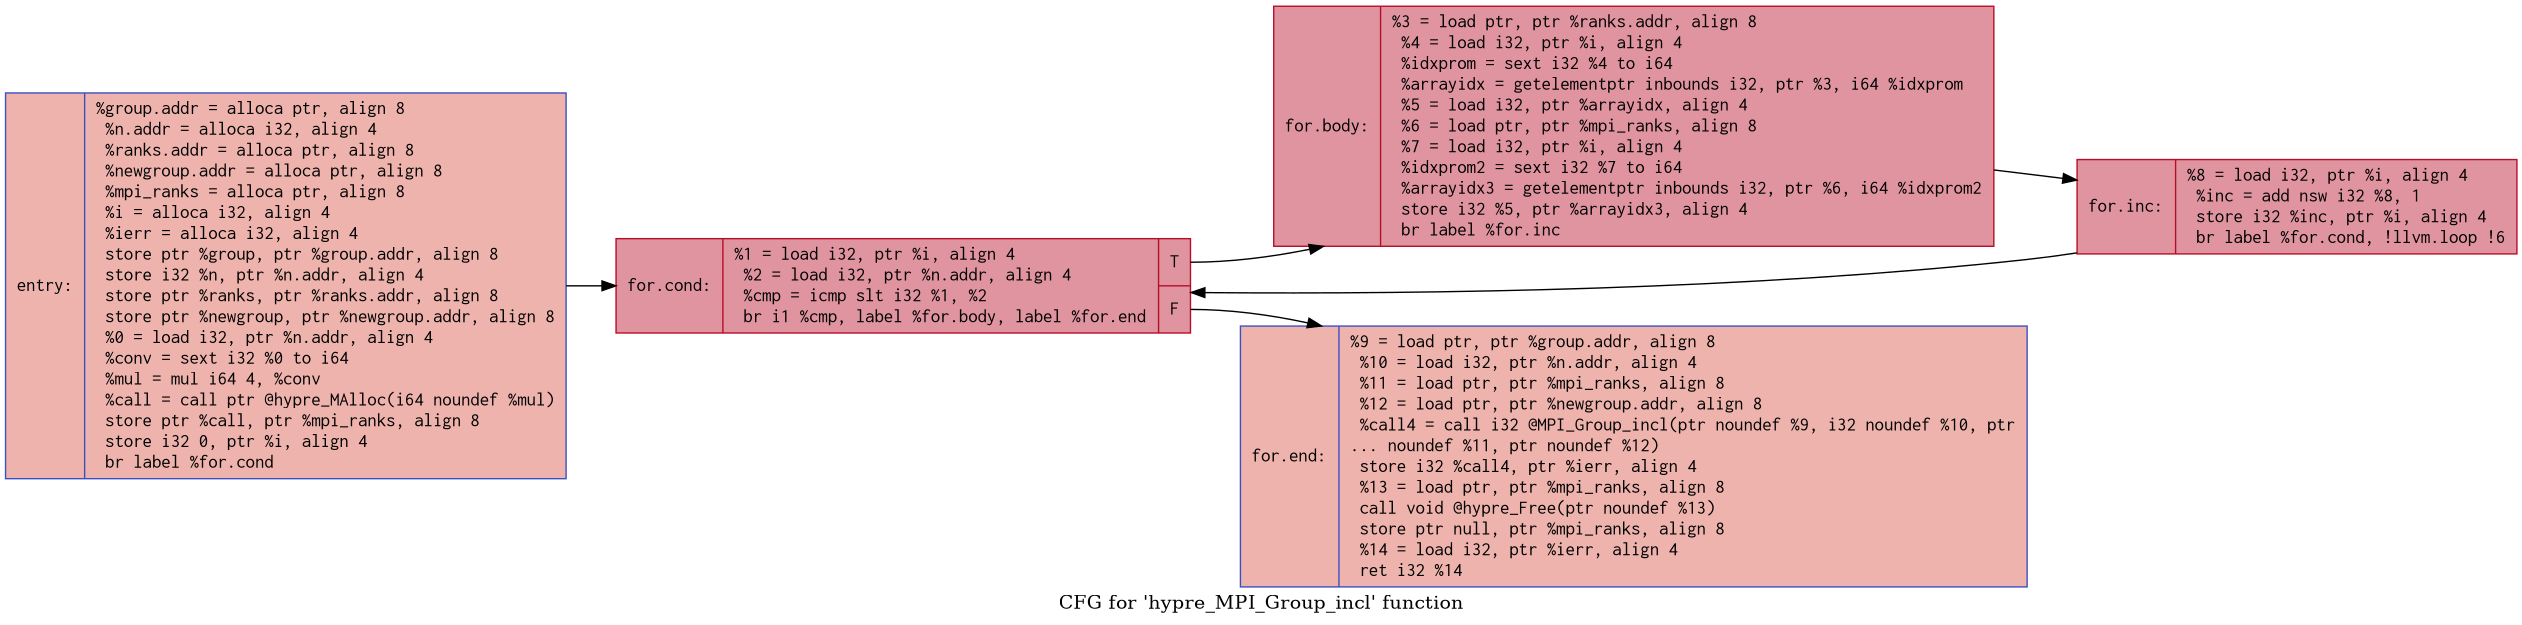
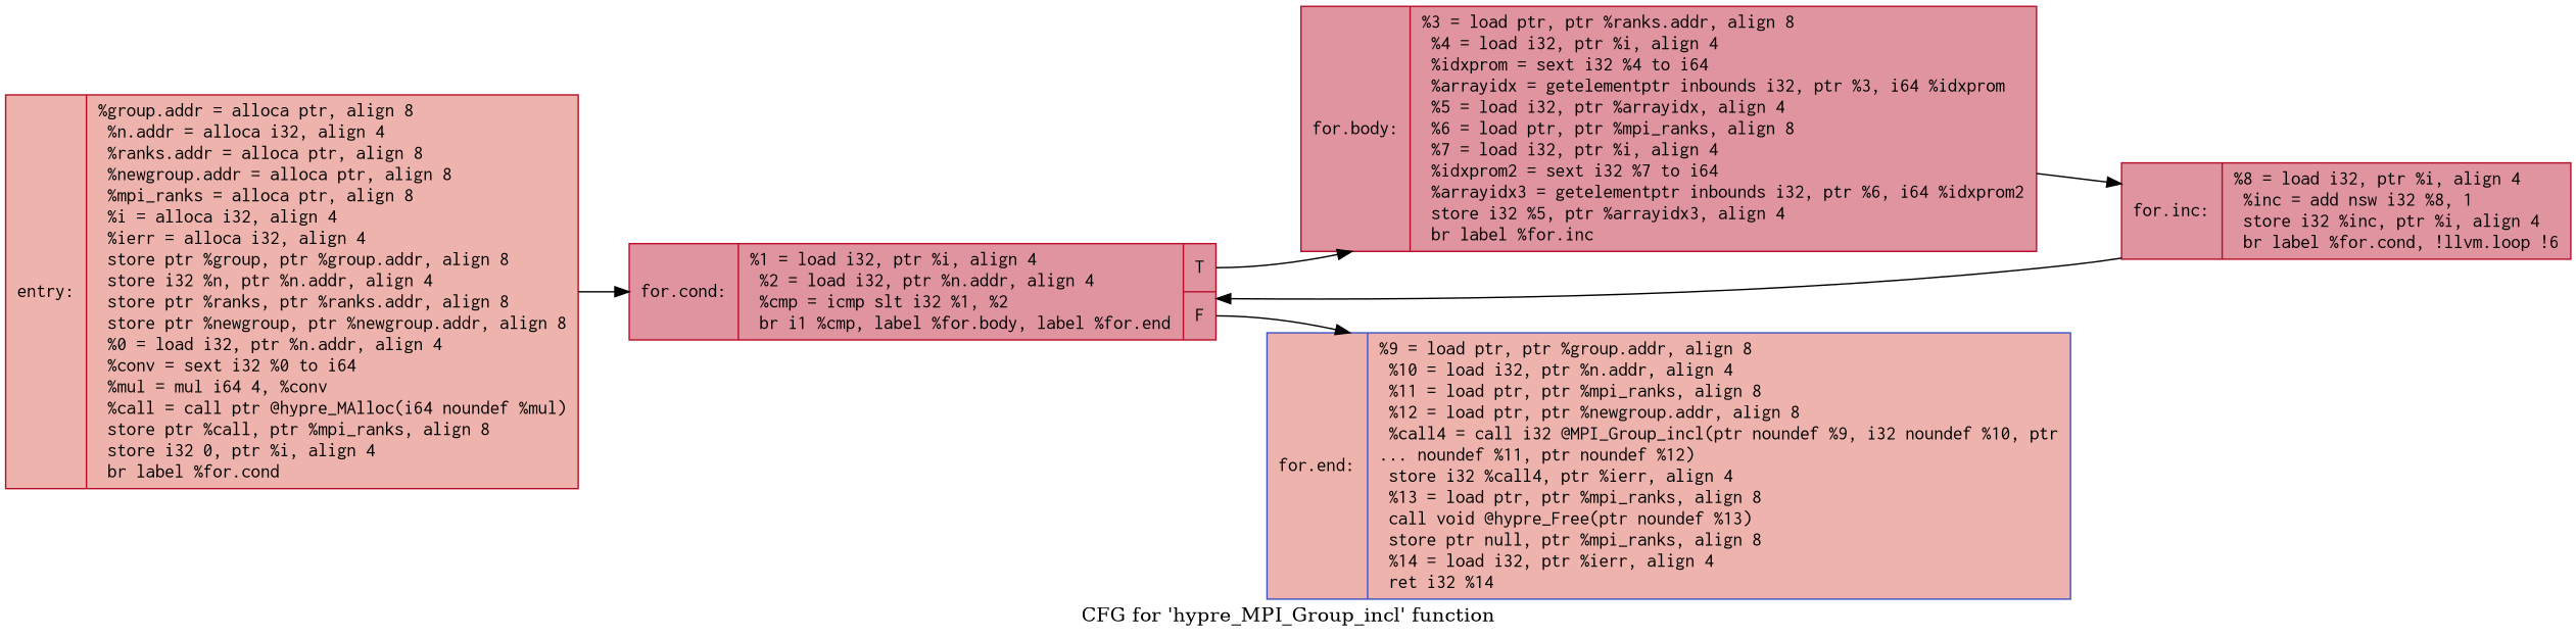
  digraph {
    label="CFG for 'hypre_MPI_Group_incl' function"
    rankdir=LR
    node [color="#b70d28ff" fillcolor="#b70d2870" fontname=Courier shape=record style=filled]
-   n1 [color="#3d50c3ff" fillcolor="#d6524470" label="{entry:\l|  %group.addr = alloca ptr, align 8\l  %n.addr = alloca i32, align 4\l  %ranks.addr = alloca ptr, align 8\l  %newgroup.addr = alloca ptr, align 8\l  %mpi_ranks = alloca ptr, align 8\l  %i = alloca i32, align 4\l  %ierr = alloca i32, align 4\l  store ptr %group, ptr %group.addr, align 8\l  store i32 %n, ptr %n.addr, align 4\l  store ptr %ranks, ptr %ranks.addr, align 8\l  store ptr %newgroup, ptr %newgroup.addr, align 8\l  %0 = load i32, ptr %n.addr, align 4\l  %conv = sext i32 %0 to i64\l  %mul = mul i64 4, %conv\l  %call = call ptr @hypre_MAlloc(i64 noundef %mul)\l  store ptr %call, ptr %mpi_ranks, align 8\l  store i32 0, ptr %i, align 4\l  br label %for.cond\l}"]
+   n1 [fillcolor="#d6524470" label="{entry:\l|  %group.addr = alloca ptr, align 8\l  %n.addr = alloca i32, align 4\l  %ranks.addr = alloca ptr, align 8\l  %newgroup.addr = alloca ptr, align 8\l  %mpi_ranks = alloca ptr, align 8\l  %i = alloca i32, align 4\l  %ierr = alloca i32, align 4\l  store ptr %group, ptr %group.addr, align 8\l  store i32 %n, ptr %n.addr, align 4\l  store ptr %ranks, ptr %ranks.addr, align 8\l  store ptr %newgroup, ptr %newgroup.addr, align 8\l  %0 = load i32, ptr %n.addr, align 4\l  %conv = sext i32 %0 to i64\l  %mul = mul i64 4, %conv\l  %call = call ptr @hypre_MAlloc(i64 noundef %mul)\l  store ptr %call, ptr %mpi_ranks, align 8\l  store i32 0, ptr %i, align 4\l  br label %for.cond\l}"]
    n2 [label="{for.cond:\l|  %1 = load i32, ptr %i, align 4\l  %2 = load i32, ptr %n.addr, align 4\l  %cmp = icmp slt i32 %1, %2\l  br i1 %cmp, label %for.body, label %for.end\l|{<s0>T|<s1>F}}"]
    n3 [label="{for.body:\l|  %3 = load ptr, ptr %ranks.addr, align 8\l  %4 = load i32, ptr %i, align 4\l  %idxprom = sext i32 %4 to i64\l  %arrayidx = getelementptr inbounds i32, ptr %3, i64 %idxprom\l  %5 = load i32, ptr %arrayidx, align 4\l  %6 = load ptr, ptr %mpi_ranks, align 8\l  %7 = load i32, ptr %i, align 4\l  %idxprom2 = sext i32 %7 to i64\l  %arrayidx3 = getelementptr inbounds i32, ptr %6, i64 %idxprom2\l  store i32 %5, ptr %arrayidx3, align 4\l  br label %for.inc\l}"]
    n4 [color="#3d50c3ff" fillcolor="#d6524470" label="{for.end:\l|  %9 = load ptr, ptr %group.addr, align 8\l  %10 = load i32, ptr %n.addr, align 4\l  %11 = load ptr, ptr %mpi_ranks, align 8\l  %12 = load ptr, ptr %newgroup.addr, align 8\l  %call4 = call i32 @MPI_Group_incl(ptr noundef %9, i32 noundef %10, ptr\l... noundef %11, ptr noundef %12)\l  store i32 %call4, ptr %ierr, align 4\l  %13 = load ptr, ptr %mpi_ranks, align 8\l  call void @hypre_Free(ptr noundef %13)\l  store ptr null, ptr %mpi_ranks, align 8\l  %14 = load i32, ptr %ierr, align 4\l  ret i32 %14\l}"]
    n5 [label="{for.inc:\l|  %8 = load i32, ptr %i, align 4\l  %inc = add nsw i32 %8, 1\l  store i32 %inc, ptr %i, align 4\l  br label %for.cond, !llvm.loop !6\l}"]
    n1 -> n2
    n2 -> n3 [tailport=s0]
    n2 -> n4 [tailport=s1]
    n3 -> n5
    n5 -> n2
  }
